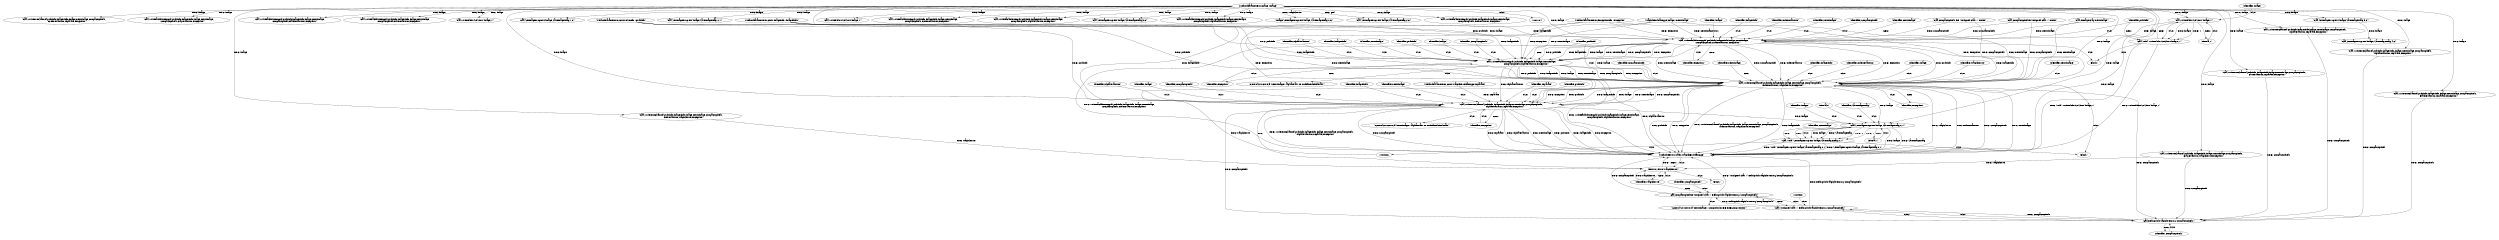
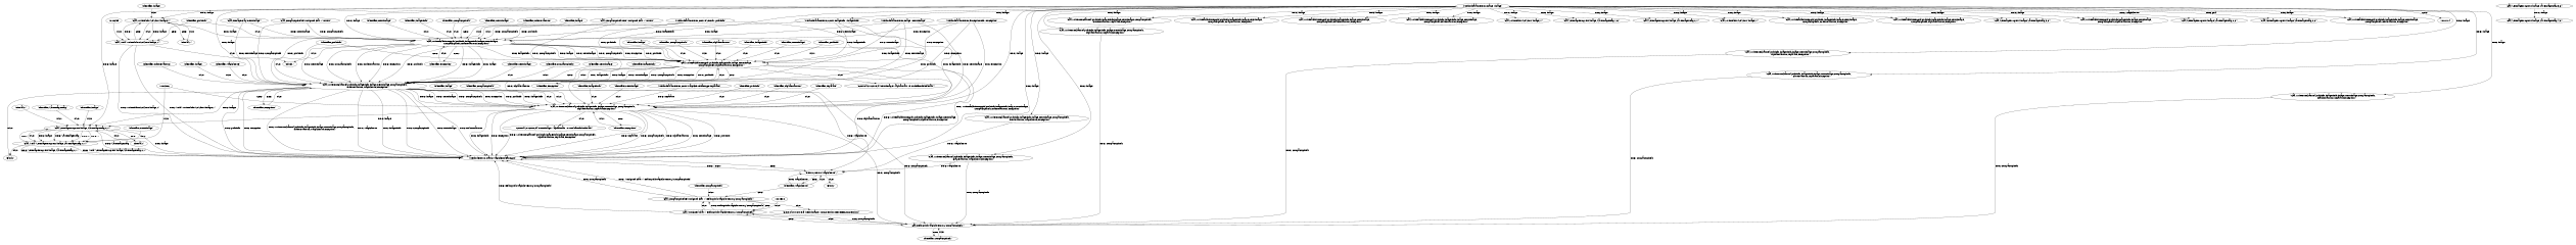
  digraph {
    n1 [label="(Call,WriteBlobMSBShort(image,1))"]
    n2 [label="(Call,(void) WriteBlobMSBShort(image,1))"]
    n3 [label="(Call,WritePackbitsLength(psd_info,image_info,image,next_image,\n              compact_pixels,IndexQuantum,exception))"]
    n4 [label="(Literal,1)"]
    n5 [label="(MethodReturn,static MagickBooleanType)"]
    n6 [label="(Block,)"]
    n7 [label="(Call,WritePackbitsLength(psd_info,image_info,image,next_image,\n                compact_pixels,AlphaQuantum,exception))"]
    n8 [label="(Call,WriteOneChannel(psd_info,image_info,image,next_image,compact_pixels,\n          IndexQuantum,MagickTrue,exception))"]
    n9 [label="(Identifier,exception)"]
    n10 [label="(MethodParameterIn,Image *image)"]
    n11 [label="(Call,WriteOneChannel(psd_info,image_info,image,next_image,compact_pixels,\n            AlphaQuantum,separate,exception))"]
    n12 [label="(Call,SetImageProgress(image,SaveImagesTag,0,1))"]
    n13 [label="(Call,SetImageProgress(image,SaveImagesTag,5,6))"]
    n14 [label="(Call,WriteOneChannel(psd_info,image_info,image,next_image,compact_pixels,\n          GreenQuantum,separate,exception))"]
    n15 [label="(Call,WritePackbitsLength(psd_info,image_info,image,next_image,\n            compact_pixels,GrayQuantum,exception))"]
    n16 [label="(Call,WriteOneChannel(psd_info,image_info,image,next_image,compact_pixels,\n        GrayQuantum,MagickTrue,exception))"]
    n17 [label="(Call,WriteOneChannel(psd_info,image_info,image,next_image,compact_pixels,\n            AlphaQuantum,separate,exception))"]
    n18 [label="(Call,WriteOneChannel(psd_info,image_info,image,next_image,compact_pixels,\n          AlphaQuantum,separate,exception))"]
    n19 [label="(Call,WriteOneChannel(psd_info,image_info,image,next_image,compact_pixels,\n          BlueQuantum,separate,exception))"]
    n20 [label="(Call,WritePackbitsLength(psd_info,image_info,image,next_image,\n                compact_pixels,BlackQuantum,exception))"]
    n21 [label="(Call,WritePackbitsLength(psd_info,image_info,image,next_image,\n              compact_pixels,BlueQuantum,exception))"]
    n22 [label="(Call,WriteBlobMSBShort(image,1))"]
    n23 [label="(Call,SetImageProgress(image,SaveImagesTag,1,6))"]
    n24 [label="(Call,SetImageProgress(image,SaveImagesTag,0,1))"]
    n25 [label="(Call,WriteBlobMSBShort(image,1))"]
    n26 [label="(Call,WritePackbitsLength(psd_info,image_info,image,next_image,\n              compact_pixels,GreenQuantum,exception))"]
    n27 [label="(Call,WritePackbitsLength(psd_info,image_info,image,next_image,\n                compact_pixels,AlphaQuantum,exception))"]
    n28 [label="(Call,SetImageProgress(image,SaveImagesTag,3,6))"]
    n29 [label="(Call,WriteOneChannel(psd_info,image_info,image,next_image,compact_pixels,\n            BlackQuantum,separate,exception))"]
    n30 [label="(Call,WritePackbitsLength(psd_info,image_info,image,next_image,\n              compact_pixels,AlphaQuantum,exception))"]
-   n31 [label="(Image,SetImageProgress(image,SaveImagesTag,0,6))"]
+   n31 [label="(Call,SetImageProgress(image,SaveImagesTag,0,6))"]
    n32 [label="(Call,SetImageProgress(image,SaveImagesTag,2,6))"]
    n33 [label="(Call,WritePackbitsLength(psd_info,image_info,image,next_image,\n              compact_pixels,RedQuantum,exception))"]
    n34 [label="(Call,WriteOneChannel(psd_info,image_info,image,next_image,compact_pixels,\n          RedQuantum,MagickTrue,exception))"]
    1000104
    n36 [label="(Identifier,exception)"]
    n37 [label="(ControlStructure,if (next_image->alpha_trait != UndefinedPixelTrait))"]
    n38 [label="(Call,RelinquishMagickMemory(compact_pixels))"]
    n39 [label="(Return,return(MagickTrue);)"]
    n40 [label="(Identifier,exception)"]
    n41 [label="(Block,)"]
    n42 [label="(ControlStructure,if (next_image->alpha_trait != UndefinedPixelTrait))"]
    n43 [label="(Identifier,exception)"]
    n44 [label="(Call,(void) SetImageProgress(image,SaveImagesTag,0,1))"]
    n45 [label="(Literal,1)"]
    n46 [label="(Call,SetImageProgress(image,SaveImagesTag,4,6))"]
    n47 [label="(Call,(unsigned char *) RelinquishMagickMemory(compact_pixels))"]
    n48 [label="(Identifier,compact_pixels)"]
    n49 [label="(Identifier,MagickTrue)"]
    n50 [label="(Block,)"]
    n51 [label="(Call,compact_pixels=(unsigned char *) RelinquishMagickMemory(compact_pixels))"]
    n52 [label="(ControlStructure,if (next_image->compression == RLECompression))"]
    n53 [label="(Call,IsImageGray(next_image))"]
    n54 [label="(Identifier,psd_info)"]
    n55 [label="(Identifier,image_info)"]
    n56 [label="(Identifier,next_image)"]
    n57 [label="(Identifier,next_image)"]
    n58 [label="(MethodParameterIn,const PSDInfo *psd_info)"]
    n59 [label="(Identifier,image_info)"]
    n60 [label="(MethodParameterIn,const ImageInfo *image_info)"]
    n61 [label="(Identifier,psd_info)"]
    n62 [label="(Identifier,image)"]
    n63 [label="(Identifier,next_image)"]
    n64 [label="(Identifier,compact_pixels)"]
    n65 [label="(Call,compact_pixels == (unsigned char *) NULL)"]
    n66 [label="(Identifier,next_image)"]
    n67 [label="(Identifier,next_image)"]
    n68 [label="(Literal,0)"]
    n69 [label="(Identifier,compact_pixels)"]
-   n70 [label="(MagickBooleanType,Image *next_image)"]
+   n70 [label="(MethodParameterIn,Image *next_image)"]
    n71 [label="(MethodParameterIn,ExceptionInfo *exception)"]
    n72 [label="(Identifier,next_image)"]
    n73 [label="(MethodParameterIn,const MagickBooleanType separate)"]
    n74 [label="(Identifier,IndexQuantum)"]
    n75 [label="(Identifier,compact_pixels)"]
    n76 [label="(Identifier,compact_pixels)"]
    n77 [label="(Identifier,image_info)"]
    n78 [label="(Identifier,psd_info)"]
    n79 [label="(Identifier,IndexQuantum)"]
    n80 [label="(Identifier,image)"]
    n81 [label="(Identifier,image)"]
    n82 [label="(Call,compact_pixels=(unsigned char *) NULL)"]
    n83 [label="(Identifier,AlphaQuantum)"]
    n84 [label="(Identifier,AlphaQuantum)"]
    n85 [label="(Identifier,MagickTrue)"]
    n86 [label="(Identifier,image_info)"]
    n87 [label="(Identifier,image)"]
    n88 [label="(Identifier,separate)"]
    n89 [label="(Identifier,image)"]
    n90 [label="(Identifier,next_image)"]
    n91 [label="(Identifier,SaveImagesTag)"]
    n92 [label="(Identifier,compact_pixels)"]
    n93 [label="(Identifier,image)"]
    n94 [label="(Identifier,psd_info)"]
+   1000255
    1000306
    1000508
    n1 -> n2 [label="AST: "]
    n1 -> n2 [label="DDG: image"]
    n1 -> n2 [label="DDG: 1"]
    n1 -> n3 [label="DDG: image"]
    n1 -> n4 [label="CFG: "]
    n2 -> n1 [label="CFG: "]
    n2 -> n5 [label="DDG: (void) WriteBlobMSBShort(image,1)"]
    n2 -> n5 [label="DDG: WriteBlobMSBShort(image,1)"]
    n2 -> n6 [label="AST: "]
    n3 -> n5 [label="DDG: WritePackbitsLength(psd_info,image_info,image,next_image,\n              compact_pixels,IndexQuantum,exception)"]
    n3 -> n6 [label="AST: "]
    n3 -> n7 [label="DDG: psd_info"]
    n3 -> n7 [label="DDG: image_info"]
    n3 -> n7 [label="DDG: image"]
    n3 -> n7 [label="DDG: next_image"]
    n3 -> n7 [label="DDG: compact_pixels"]
    n3 -> n7 [label="DDG: exception"]
    n3 -> n8 [label="DDG: psd_info"]
    n3 -> n8 [label="DDG: image_info"]
    n3 -> n8 [label="DDG: image"]
    n3 -> n8 [label="DDG: next_image"]
    n3 -> n8 [label="DDG: compact_pixels"]
    n3 -> n8 [label="DDG: IndexQuantum"]
    n3 -> n8 [label="DDG: exception"]
    n3 -> n9 [label="CFG: "]
    n4 -> n1 [label="AST: "]
-   n5 -> n39 [label="AST: "]
+   n5 -> n39 [label="CFG: "]
    n7 -> n5 [label="DDG: WritePackbitsLength(psd_info,image_info,image,next_image,\n                compact_pixels,AlphaQuantum,exception)"]
    n7 -> n5 [label="DDG: AlphaQuantum"]
    n7 -> n8 [label="DDG: psd_info"]
    n7 -> n8 [label="DDG: image_info"]
    n7 -> n8 [label="DDG: image"]
    n7 -> n8 [label="DDG: next_image"]
    n7 -> n8 [label="DDG: compact_pixels"]
    n7 -> n8 [label="DDG: exception"]
    n7 -> n11 [label="DDG: AlphaQuantum"]
    n7 -> n36 [label="CFG: "]
    n7 -> n37 [label="AST: "]
    n8 -> n5 [label="DDG: compact_pixels"]
    n8 -> n5 [label="DDG: next_image"]
    n8 -> n5 [label="DDG: psd_info"]
    n8 -> n5 [label="DDG: IndexQuantum"]
    n8 -> n5 [label="DDG: exception"]
    n8 -> n5 [label="DDG: WriteOneChannel(psd_info,image_info,image,next_image,compact_pixels,\n          IndexQuantum,MagickTrue,exception)"]
    n8 -> n5 [label="DDG: MagickTrue"]
    n8 -> n5 [label="DDG: image_info"]
    n8 -> n11 [label="DDG: psd_info"]
    n8 -> n11 [label="DDG: image_info"]
    n8 -> n11 [label="DDG: image"]
    n8 -> n11 [label="DDG: next_image"]
    n8 -> n11 [label="DDG: compact_pixels"]
    n8 -> n11 [label="DDG: exception"]
    n8 -> n12 [label="DDG: image"]
    n8 -> n38 [label="DDG: compact_pixels"]
    n8 -> n39 [label="DDG: MagickTrue"]
    n8 -> n40 [label="CFG: "]
    n8 -> n41 [label="AST: "]
    n9 -> n3 [label="AST: "]
    n10 -> n1 [label="DDG: image"]
    n10 -> n3 [label="DDG: image"]
    n10 -> n5 [label="DDG: image"]
    n10 -> n7 [label="DDG: image"]
    n10 -> n8 [label="DDG: image"]
    n10 -> n11 [label="DDG: image"]
    n10 -> n12 [label="DDG: image"]
-   n10 -> n13 [label="DDG: image"]
+   n10 -> n60 [label="DDG: image"]
    n10 -> n14 [label="DDG: image"]
    n10 -> n15 [label="DDG: image"]
    n10 -> n16 [label="DDG: image"]
    n10 -> n17 [label="DDG: image"]
    n10 -> n18 [label="DDG: image"]
    n10 -> n19 [label="DDG: image"]
    n10 -> n20 [label="DDG: image"]
    n10 -> n21 [label="DDG: image"]
    n10 -> n22 [label="DDG: image"]
    n10 -> n23 [label="DDG: image"]
    n10 -> n24 [label="DDG: image"]
    n10 -> n25 [label="DDG: image"]
    n10 -> n26 [label="DDG: image"]
    n10 -> n27 [label="DDG: image"]
    n10 -> n28 [label="DDG: image"]
    n10 -> n29 [label="DDG: image"]
    n10 -> n30 [label="DDG: image"]
    n10 -> n31 [label="DDG: MagickTrue"]
    n10 -> n32 [label="DDG: psd"]
    n10 -> n33 [label="DDG: image"]
    n10 -> n34 [label="DDG: image"]
-   n10 -> 1000104 [label="AST: "]
+   n10 -> 1000104 [label="CFG: "]
    n11 -> n5 [label="DDG: image_info"]
    n11 -> n5 [label="DDG: exception"]
    n11 -> n5 [label="DDG: WriteOneChannel(psd_info,image_info,image,next_image,compact_pixels,\n            AlphaQuantum,separate,exception)"]
    n11 -> n5 [label="DDG: separate"]
    n11 -> n5 [label="DDG: compact_pixels"]
    n11 -> n5 [label="DDG: AlphaQuantum"]
    n11 -> n5 [label="DDG: next_image"]
    n11 -> n5 [label="DDG: psd_info"]
    n11 -> n12 [label="DDG: image"]
    n11 -> n38 [label="DDG: compact_pixels"]
    n11 -> n42 [label="AST: "]
    n11 -> n43 [label="CFG: "]
    n12 -> n5 [label="DDG: SaveImagesTag"]
    n12 -> n5 [label="DDG: image"]
    n12 -> n44 [label="AST: "]
    n12 -> n44 [label="DDG: image"]
    n12 -> n44 [label="DDG: SaveImagesTag"]
    n12 -> n44 [label="DDG: 0"]
    n12 -> n44 [label="DDG: 1"]
    n12 -> n45 [label="CFG: "]
    n13 -> n46 [label="DDG: image"]
    n16 -> n38 [label="DDG: compact_pixels"]
    n16 -> n39 [label="DDG: MagickTrue"]
    n17 -> n38 [label="DDG: compact_pixels"]
    n18 -> n38 [label="DDG: compact_pixels"]
    n19 -> n38 [label="DDG: compact_pixels"]
    n29 -> n38 [label="DDG: compact_pixels"]
    n34 -> n39 [label="DDG: MagickTrue"]
    n36 -> n7 [label="AST: "]
    n38 -> n47 [label="AST: "]
    n38 -> n47 [label="DDG: compact_pixels"]
    n38 -> n48 [label="CFG: "]
    n39 -> n5 [label="DDG: <RET>"]
    n39 -> n49 [label="CFG: "]
    n39 -> n50 [label="AST: "]
    n40 -> n8 [label="AST: "]
    n43 -> n11 [label="AST: "]
    n44 -> n5 [label="DDG: (void) SetImageProgress(image,SaveImagesTag,0,1)"]
    n44 -> n5 [label="DDG: SetImageProgress(image,SaveImagesTag,0,1)"]
    n44 -> n12 [label="CFG: "]
    n44 -> n41 [label="AST: "]
    n45 -> n12 [label="AST: "]
    n47 -> n5 [label="DDG: RelinquishMagickMemory(compact_pixels)"]
    n47 -> n38 [label="CFG: "]
    n47 -> n51 [label="AST: "]
    n47 -> n51 [label="DDG: RelinquishMagickMemory(compact_pixels)"]
    n48 -> n38 [label="AST: "]
    n49 -> n39 [label="AST: "]
    n49 -> n39 [label="DDG: MagickTrue"]
    n49 -> n51 [label="CFG: "]
    n51 -> n5 [label="DDG: compact_pixels"]
    n51 -> n5 [label="DDG: (unsigned char *) RelinquishMagickMemory(compact_pixels)"]
    n51 -> n47 [label="CFG: "]
    n51 -> n52 [label="AST: "]
    n53 -> n3 [label="DDG: next_image"]
    n53 -> n8 [label="DDG: next_image"]
    n54 -> n2 [label="CFG: "]
    n54 -> n3 [label="AST: "]
    n55 -> n11 [label="AST: "]
    n56 -> n3 [label="AST: "]
    n57 -> n11 [label="AST: "]
    n58 -> n3 [label="DDG: psd_info"]
    n58 -> n7 [label="DDG: psd_info"]
    n58 -> n8 [label="DDG: psd_info"]
    n58 -> n11 [label="DDG: psd_info"]
    n59 -> n3 [label="AST: "]
    n60 -> n3 [label="DDG: image_info"]
    n60 -> n7 [label="DDG: image_info"]
    n60 -> n8 [label="DDG: image_info"]
    n60 -> n11 [label="DDG: image_info"]
    n61 -> n7 [label="CFG: "]
    n61 -> n8 [label="AST: "]
    n62 -> n7 [label="AST: "]
    n63 -> n8 [label="AST: "]
    n64 -> n8 [label="AST: "]
    n65 -> n3 [label="DDG: compact_pixels"]
    n65 -> n8 [label="DDG: compact_pixels"]
    n66 -> n8 [label="CFG: "]
    n67 -> n44 [label="CFG: "]
    n68 -> n12 [label="AST: "]
    n69 -> n3 [label="AST: "]
    n70 -> n3 [label="DDG: next_image"]
    n70 -> n7 [label="DDG: next_image"]
    n70 -> n8 [label="DDG: next_image"]
    n70 -> n11 [label="DDG: next_image"]
    n71 -> n3 [label="DDG: exception"]
    n71 -> n7 [label="DDG: exception"]
    n71 -> n8 [label="DDG: exception"]
    n71 -> n11 [label="DDG: exception"]
    n72 -> n3 [label="CFG: "]
    n73 -> n11 [label="DDG: separate"]
    n74 -> n3 [label="AST: "]
    n75 -> n51 [label="AST: "]
    n76 -> n7 [label="AST: "]
    n77 -> n8 [label="AST: "]
    n78 -> n11 [label="AST: "]
    n79 -> n8 [label="AST: "]
    n80 -> n8 [label="AST: "]
    n81 -> n3 [label="AST: "]
    n82 -> n3 [label="DDG: compact_pixels"]
    n82 -> n8 [label="DDG: compact_pixels"]
    n83 -> n7 [label="AST: "]
    n84 -> n11 [label="AST: "]
    n85 -> n8 [label="AST: "]
    n86 -> n7 [label="AST: "]
    n87 -> n1 [label="AST: "]
    n88 -> n11 [label="AST: "]
    n89 -> n11 [label="AST: "]
    n90 -> n7 [label="AST: "]
    n91 -> n12 [label="AST: "]
    n92 -> n11 [label="AST: "]
    n93 -> n12 [label="AST: "]
    n94 -> n7 [label="AST: "]
+   1000255 -> n2 [label="AST: "]
    1000306 -> n11 [label="CFG: "]
-   n44 -> 1000306 [label="AST: "]
+   1000306 -> n44 [label="AST: "]
    1000508 -> n47 [label="AST: "]
  }
